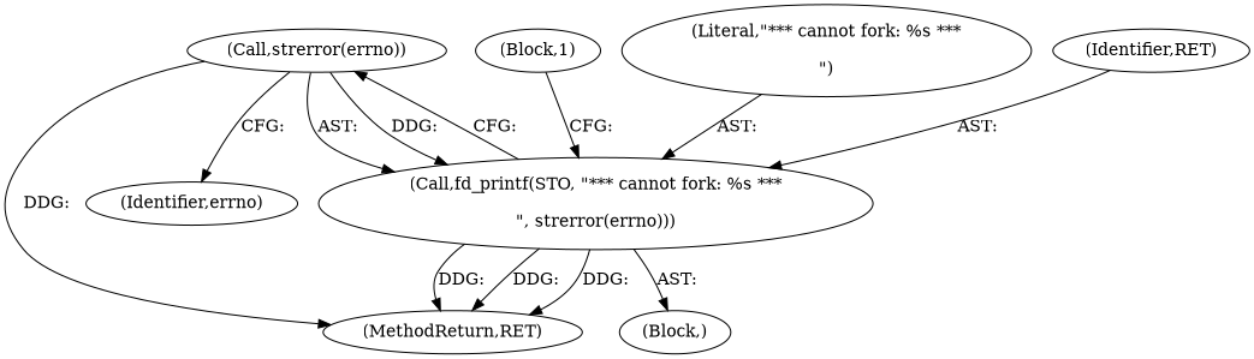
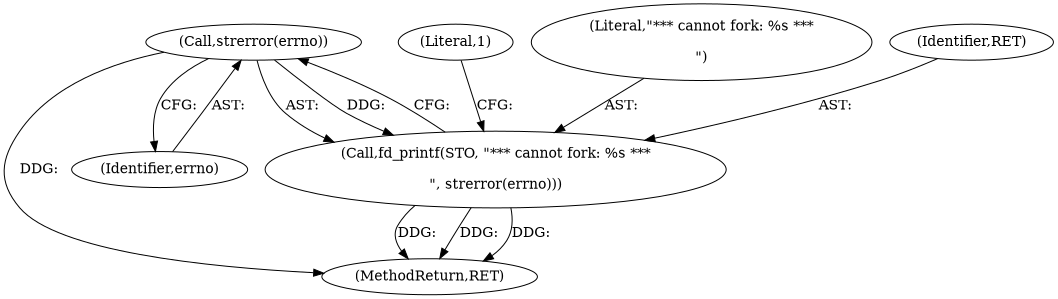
  digraph {
    n1 [label="(Call,strerror(errno))"]
    n2 [label="(Call,fd_printf(STO, \"*** cannot fork: %s ***\r\n\", strerror(errno)))"]
    n3 [label="(MethodReturn,RET)"]
    n4 [label="(Identifier,errno)"]
-   n5 [label="(Block,)"]
-   n6 [label="(Block,1)"]
+   n6 [label="(Literal,1)"]
    n7 [label="(Literal,\"*** cannot fork: %s ***\r\n\")"]
    n8 [label="(Identifier,RET)"]
    n1 -> n2 [label="AST: "]
    n1 -> n2 [label="DDG: "]
    n1 -> n3 [label="DDG: "]
    n1 -> n4 [label="CFG: "]
    n2 -> n1 [label="CFG: "]
    n2 -> n3 [label="DDG: "]
    n2 -> n3 [label="DDG: "]
    n2 -> n3 [label="DDG: "]
-   n2 -> n5 [label="AST: "]
+   n4 -> n1 [label="AST: "]
    n6 -> n2 [label="CFG: "]
    n7 -> n2 [label="AST: "]
    n8 -> n2 [label="AST: "]
  }
